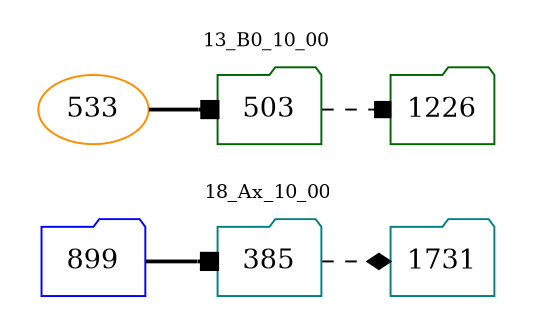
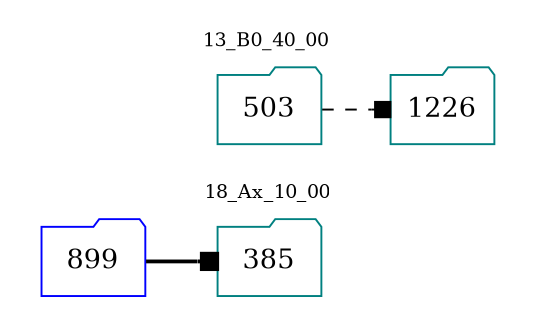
  digraph {
    rankdir=LR
    node [color=teal shape=folder]
    edge [arrowhead=box color=black style=bold]
    n1 [color=blue label=899]
    n2 [label=385]
-   n3 [label=1731]
-   n4 [color=darkorange label=533 shape=ellipse]
-   n5 [color=darkgreen label=503]
-   n6 [color=darkgreen label=1226]
+   n5 [label=503]
+   n6 [label=1226]
    subgraph cluster_1 {
      color=white
      fontsize=10
      label="18_Ax_10_00"
      n1
      n2
-     n3
    }
    subgraph cluster_2 {
      color=white
      fontsize=10
-     label="13_B0_10_00"
-     n4
+     label="13_B0_40_00"
      n5
      n6
    }
    n1 -> n2
-   n2 -> n3 [arrowhead=diamond style=dashed]
-   n4 -> n5
    n5 -> n6 [style=dashed]
  }
